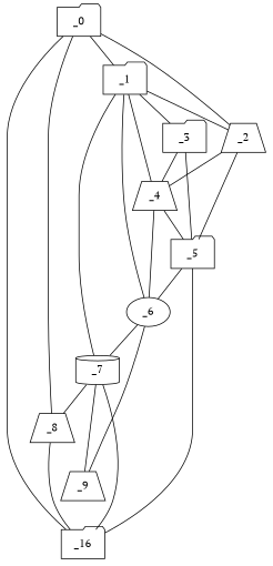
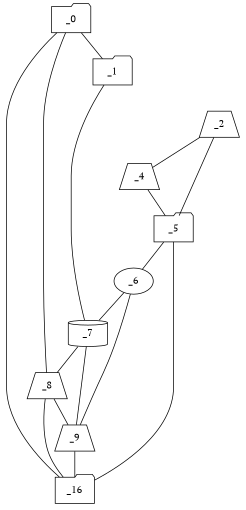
  graph {
    fontname="PT Serif"
    node [fontname="PT Serif" shape=folder x=92]
    edge [fontname="PT Serif" valence=2]
    _0 [x=19 y=15]
    _1 [y=88]
    _2 [shape=trapezium y=116]
    _8 [shape=trapezium x=109 y=24]
    n5 [label=_16 x=111 y=16]
    _7 [shape=cylinder x=108 y=37]
-   _3 [x=96 y=101]
    _4 [shape=trapezium x=105 y=97]
    _6 [shape=ellipse x=106 y=81]
    _5 [x=105 y=107]
    _9 [shape=trapezium x=110 y=31]
    _0 -- _1 [valence=1]
-   _0 -- _2 [valence=1]
    _0 -- _8
    _0 -- n5 [valence=1]
-   _1 -- _2
    _1 -- _7 [valence=1]
-   _1 -- _3
-   _1 -- _4
-   _1 -- _6
    _2 -- _4
    _2 -- _5 [valence=1]
    _8 -- n5 [valence=1]
+   _8 -- _9 [valence=1]
    _7 -- _8
    _7 -- _9
-   _3 -- _4
-   _3 -- _5
-   _4 -- _6
    _4 -- _5
    _6 -- _7 [valence=1]
    _6 -- _9
    _5 -- n5 [valence=1]
    _5 -- _6
-   _7 -- n5 [valence=1]
+   _9 -- n5 [valence=1]
  }
